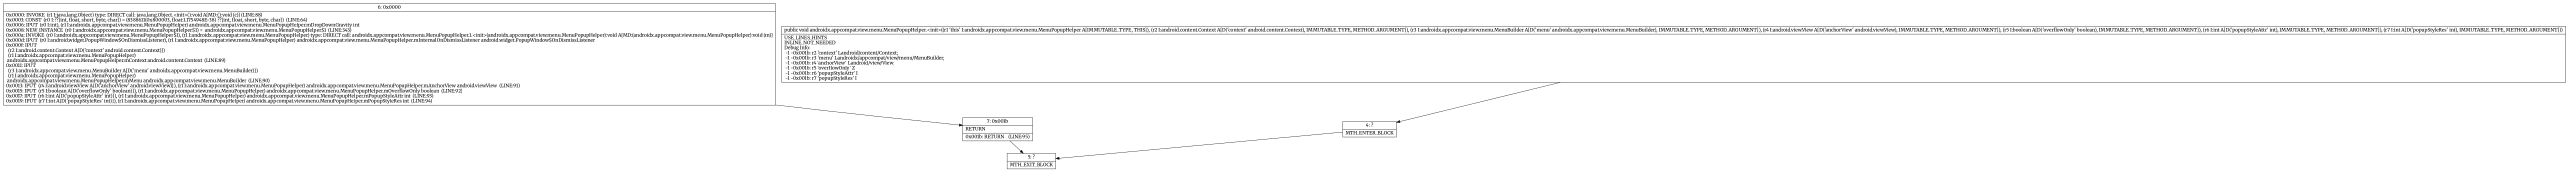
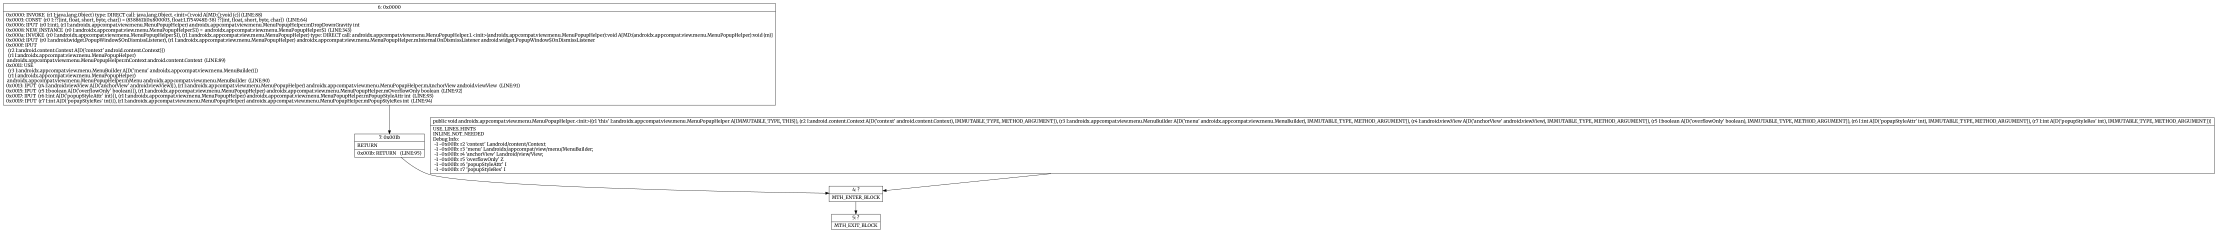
  digraph {
    fontname=Merriweather
    node [fontname=Merriweather shape=record]
    edge [fontname=Merriweather]
    n1 [label="{4\:\ ?|MTH_ENTER_BLOCK\l}"]
    n2 [label="{5\:\ ?|MTH_EXIT_BLOCK\l}"]
-   n3 [label="{6\:\ 0x0000|0x0000: INVOKE  (r1 I:java.lang.Object) type: DIRECT call: java.lang.Object.\<init\>():void A[MD:():void (c)] (LINE:88)\l0x0003: CONST  (r0 I:??[int, float, short, byte, char]) = (8388611(0x800003, float:1.1754948E\-38) ??[int, float, short, byte, char])  (LINE:64)\l0x0006: IPUT  (r0 I:int), (r1 I:androidx.appcompat.view.menu.MenuPopupHelper) androidx.appcompat.view.menu.MenuPopupHelper.mDropDownGravity int \l0x0008: NEW_INSTANCE  (r0 I:androidx.appcompat.view.menu.MenuPopupHelper$1) =  androidx.appcompat.view.menu.MenuPopupHelper$1  (LINE:343)\l0x000a: INVOKE  (r0 I:androidx.appcompat.view.menu.MenuPopupHelper$1), (r1 I:androidx.appcompat.view.menu.MenuPopupHelper) type: DIRECT call: androidx.appcompat.view.menu.MenuPopupHelper.1.\<init\>(androidx.appcompat.view.menu.MenuPopupHelper):void A[MD:(androidx.appcompat.view.menu.MenuPopupHelper):void (m)]\l0x000d: IPUT  (r0 I:android.widget.PopupWindow$OnDismissListener), (r1 I:androidx.appcompat.view.menu.MenuPopupHelper) androidx.appcompat.view.menu.MenuPopupHelper.mInternalOnDismissListener android.widget.PopupWindow$OnDismissListener \l0x000f: IPUT  \l  (r2 I:android.content.Context A[D('context' android.content.Context)])\l  (r1 I:androidx.appcompat.view.menu.MenuPopupHelper)\l androidx.appcompat.view.menu.MenuPopupHelper.mContext android.content.Context  (LINE:89)\l0x0011: IPUT  \l  (r3 I:androidx.appcompat.view.menu.MenuBuilder A[D('menu' androidx.appcompat.view.menu.MenuBuilder)])\l  (r1 I:androidx.appcompat.view.menu.MenuPopupHelper)\l androidx.appcompat.view.menu.MenuPopupHelper.mMenu androidx.appcompat.view.menu.MenuBuilder  (LINE:90)\l0x0013: IPUT  (r4 I:android.view.View A[D('anchorView' android.view.View)]), (r1 I:androidx.appcompat.view.menu.MenuPopupHelper) androidx.appcompat.view.menu.MenuPopupHelper.mAnchorView android.view.View  (LINE:91)\l0x0015: IPUT  (r5 I:boolean A[D('overflowOnly' boolean)]), (r1 I:androidx.appcompat.view.menu.MenuPopupHelper) androidx.appcompat.view.menu.MenuPopupHelper.mOverflowOnly boolean  (LINE:92)\l0x0017: IPUT  (r6 I:int A[D('popupStyleAttr' int)]), (r1 I:androidx.appcompat.view.menu.MenuPopupHelper) androidx.appcompat.view.menu.MenuPopupHelper.mPopupStyleAttr int  (LINE:93)\l0x0019: IPUT  (r7 I:int A[D('popupStyleRes' int)]), (r1 I:androidx.appcompat.view.menu.MenuPopupHelper) androidx.appcompat.view.menu.MenuPopupHelper.mPopupStyleRes int  (LINE:94)\l}"]
+   n3 [label="{6\:\ 0x0000|0x0000: INVOKE  (r1 I:java.lang.Object) type: DIRECT call: java.lang.Object.\<init\>():void A[MD:():void (c)] (LINE:88)\l0x0003: CONST  (r0 I:??[int, float, short, byte, char]) = (8388611(0x800003, float:1.1754948E\-38) ??[int, float, short, byte, char])  (LINE:64)\l0x0006: IPUT  (r0 I:int), (r1 I:androidx.appcompat.view.menu.MenuPopupHelper) androidx.appcompat.view.menu.MenuPopupHelper.mDropDownGravity int \l0x0008: NEW_INSTANCE  (r0 I:androidx.appcompat.view.menu.MenuPopupHelper$1) =  androidx.appcompat.view.menu.MenuPopupHelper$1  (LINE:343)\l0x000a: INVOKE  (r0 I:androidx.appcompat.view.menu.MenuPopupHelper$1), (r1 I:androidx.appcompat.view.menu.MenuPopupHelper) type: DIRECT call: androidx.appcompat.view.menu.MenuPopupHelper.1.\<init\>(androidx.appcompat.view.menu.MenuPopupHelper):void A[MD:(androidx.appcompat.view.menu.MenuPopupHelper):void (m)]\l0x000d: IPUT  (r0 I:android.widget.PopupWindow$OnDismissListener), (r1 I:androidx.appcompat.view.menu.MenuPopupHelper) androidx.appcompat.view.menu.MenuPopupHelper.mInternalOnDismissListener android.widget.PopupWindow$OnDismissListener \l0x000f: IPUT  \l  (r2 I:android.content.Context A[D('context' android.content.Context)])\l  (r1 I:androidx.appcompat.view.menu.MenuPopupHelper)\l androidx.appcompat.view.menu.MenuPopupHelper.mContext android.content.Context  (LINE:89)\l0x0011: USE  \l  (r3 I:androidx.appcompat.view.menu.MenuBuilder A[D('menu' androidx.appcompat.view.menu.MenuBuilder)])\l  (r1 I:androidx.appcompat.view.menu.MenuPopupHelper)\l androidx.appcompat.view.menu.MenuPopupHelper.mMenu androidx.appcompat.view.menu.MenuBuilder  (LINE:90)\l0x0013: IPUT  (r4 I:android.view.View A[D('anchorView' android.view.View)]), (r1 I:androidx.appcompat.view.menu.MenuPopupHelper) androidx.appcompat.view.menu.MenuPopupHelper.mAnchorView android.view.View  (LINE:91)\l0x0015: IPUT  (r5 I:boolean A[D('overflowOnly' boolean)]), (r1 I:androidx.appcompat.view.menu.MenuPopupHelper) androidx.appcompat.view.menu.MenuPopupHelper.mOverflowOnly boolean  (LINE:92)\l0x0017: IPUT  (r6 I:int A[D('popupStyleAttr' int)]), (r1 I:androidx.appcompat.view.menu.MenuPopupHelper) androidx.appcompat.view.menu.MenuPopupHelper.mPopupStyleAttr int  (LINE:93)\l0x0019: IPUT  (r7 I:int A[D('popupStyleRes' int)]), (r1 I:androidx.appcompat.view.menu.MenuPopupHelper) androidx.appcompat.view.menu.MenuPopupHelper.mPopupStyleRes int  (LINE:94)\l}"]
    n4 [label="{7\:\ 0x001b|RETURN\l|0x001b: RETURN    (LINE:95)\l}"]
    n5 [label="{public void androidx.appcompat.view.menu.MenuPopupHelper.\<init\>((r1 'this' I:androidx.appcompat.view.menu.MenuPopupHelper A[IMMUTABLE_TYPE, THIS]), (r2 I:android.content.Context A[D('context' android.content.Context), IMMUTABLE_TYPE, METHOD_ARGUMENT]), (r3 I:androidx.appcompat.view.menu.MenuBuilder A[D('menu' androidx.appcompat.view.menu.MenuBuilder), IMMUTABLE_TYPE, METHOD_ARGUMENT]), (r4 I:android.view.View A[D('anchorView' android.view.View), IMMUTABLE_TYPE, METHOD_ARGUMENT]), (r5 I:boolean A[D('overflowOnly' boolean), IMMUTABLE_TYPE, METHOD_ARGUMENT]), (r6 I:int A[D('popupStyleAttr' int), IMMUTABLE_TYPE, METHOD_ARGUMENT]), (r7 I:int A[D('popupStyleRes' int), IMMUTABLE_TYPE, METHOD_ARGUMENT]))  | USE_LINES_HINTS\lINLINE_NOT_NEEDED\lDebug Info:\l  \-1 \-0x001b: r2 'context' Landroid\/content\/Context;\l  \-1 \-0x001b: r3 'menu' Landroidx\/appcompat\/view\/menu\/MenuBuilder;\l  \-1 \-0x001b: r4 'anchorView' Landroid\/view\/View;\l  \-1 \-0x001b: r5 'overflowOnly' Z\l  \-1 \-0x001b: r6 'popupStyleAttr' I\l  \-1 \-0x001b: r7 'popupStyleRes' I\l}"]
    n1 -> n2
    n3 -> n4
-   n4 -> n2
+   n4 -> n1
    n5 -> n1
  }
